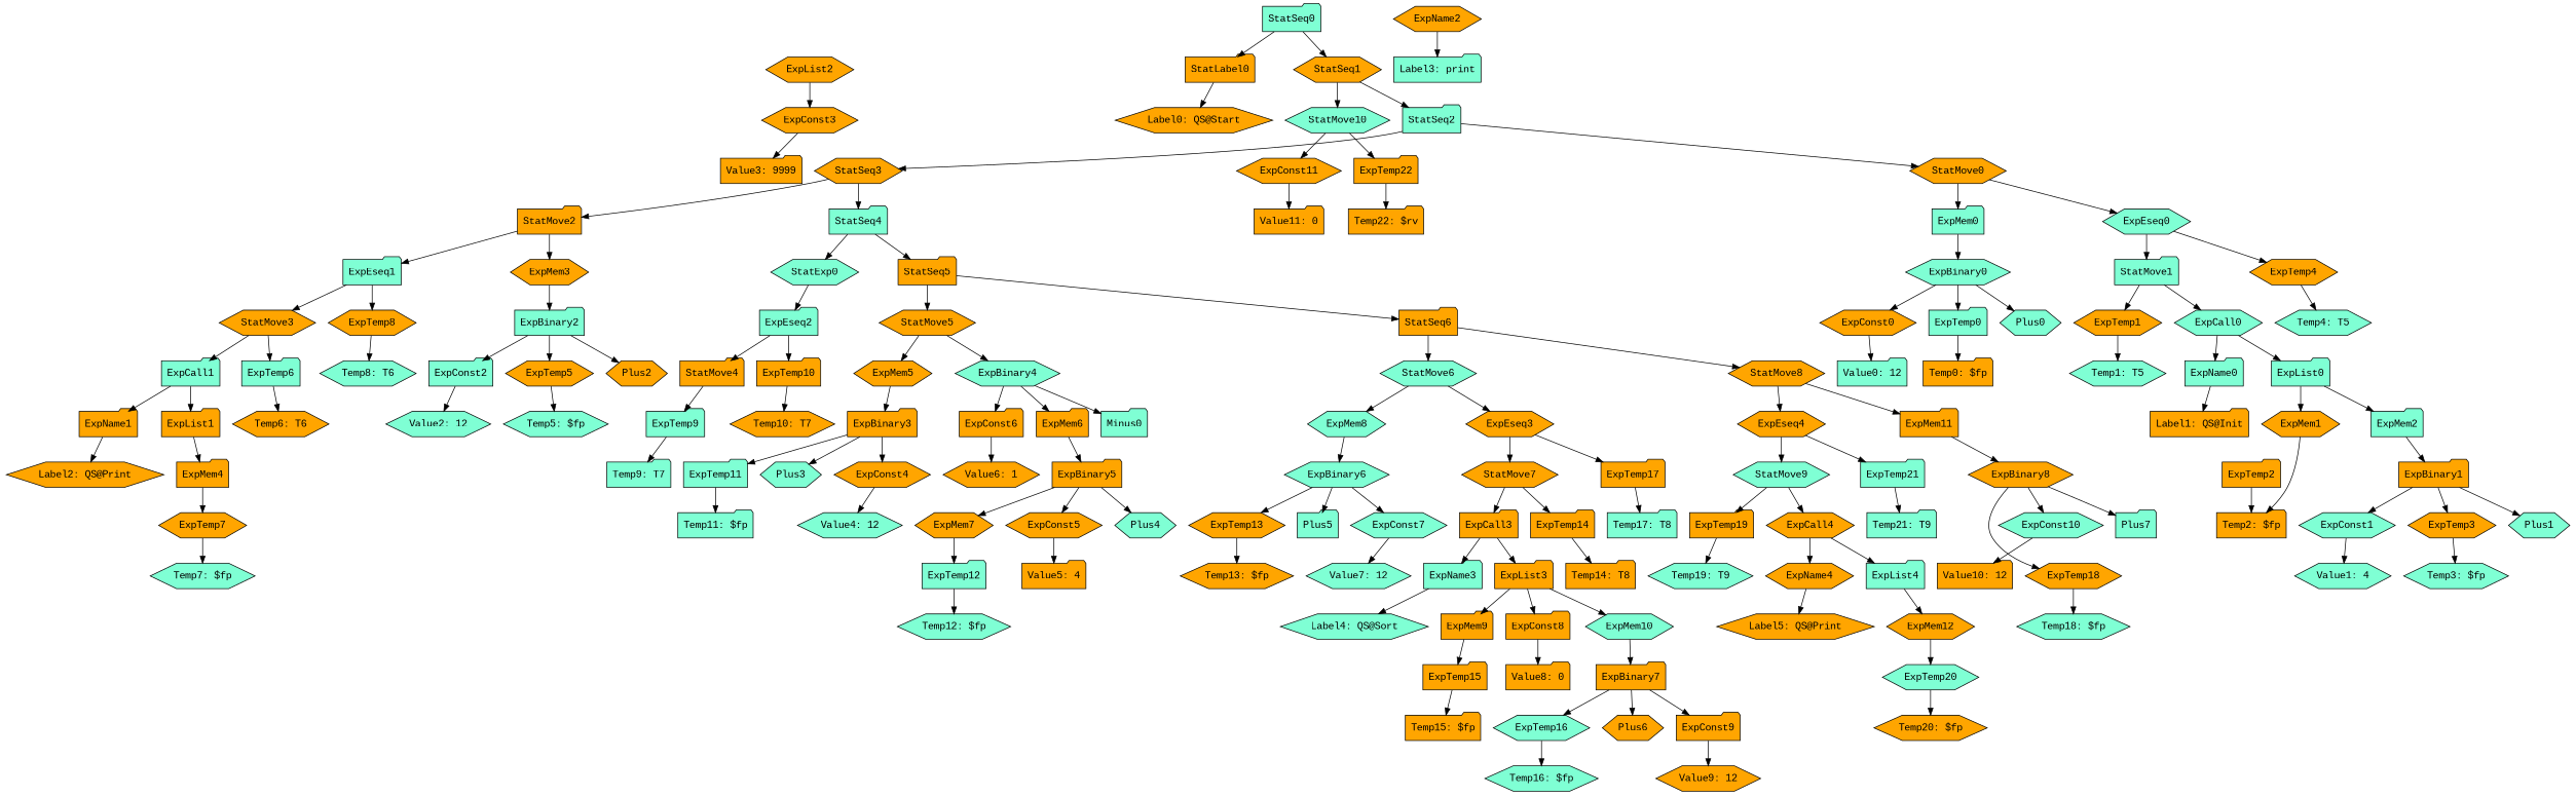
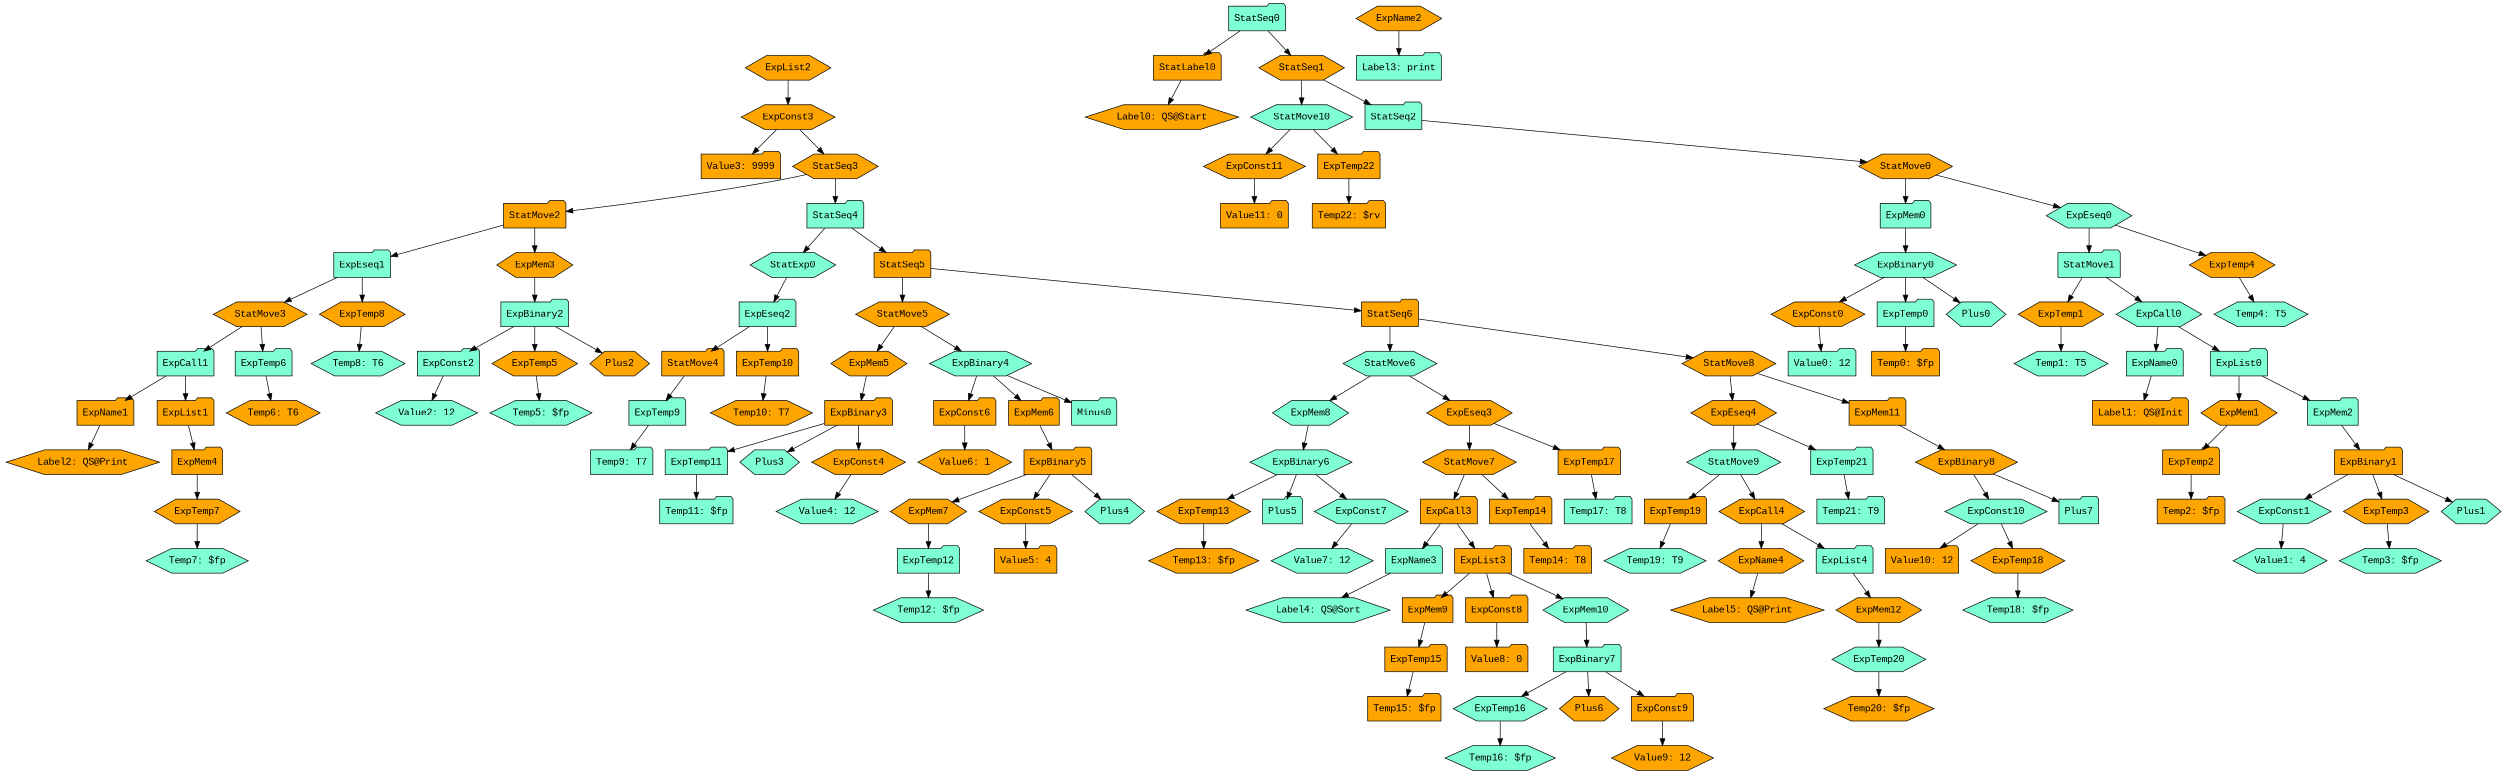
  digraph {
    fontname="Liberation Mono"
    ordering=out
    node [fillcolor=orange fontname="Liberation Mono" shape=hexagon style=filled]
    edge [fontname="Liberation Mono"]
    "Value11: 0" [shape=folder]
    ExpConst11
    "Value3: 9999" [shape=folder]
    ExpConst3
    StatMove2 [shape=folder]
    StatSeq3
    StatSeq4 [fillcolor=aquamarine shape=folder]
    ExpEseq1 [fillcolor=aquamarine shape=folder]
    ExpMem3
    StatExp0 [fillcolor=aquamarine]
    StatSeq5 [shape=folder]
    StatMove3
    ExpTemp8
    ExpBinary2 [fillcolor=aquamarine shape=folder]
    ExpEseq2 [fillcolor=aquamarine shape=folder]
    StatMove5
    StatSeq6 [shape=folder]
    ExpCall1 [fillcolor=aquamarine shape=folder]
    ExpName1 [shape=folder]
    ExpList1 [shape=folder]
    "Label2: QS@Print"
    ExpMem4 [shape=folder]
    ExpTemp7
    ExpTemp6 [fillcolor=aquamarine shape=folder]
    "Temp8: T6" [fillcolor=aquamarine]
    "Temp6: T6"
    ExpTemp15 [shape=folder]
    "Temp15: $fp" [shape=folder]
    ExpList2
    ExpTemp22 [shape=folder]
    "Temp22: $rv" [shape=folder]
    StatMove6 [fillcolor=aquamarine]
    ExpMem8 [fillcolor=aquamarine]
    ExpEseq3
    ExpBinary6 [fillcolor=aquamarine]
    StatMove7
    ExpTemp17 [shape=folder]
    ExpTemp13
    Plus5 [fillcolor=aquamarine shape=folder]
    ExpConst7 [fillcolor=aquamarine]
    ExpCall3 [shape=folder]
    ExpTemp14 [shape=folder]
    "Temp17: T8" [fillcolor=aquamarine shape=folder]
    ExpConst2 [fillcolor=aquamarine shape=folder]
    ExpTemp5
    Plus2
    ExpName3 [fillcolor=aquamarine shape=folder]
    "Label4: QS@Sort" [fillcolor=aquamarine]
    "Value2: 12" [fillcolor=aquamarine]
    "Temp5: $fp" [fillcolor=aquamarine]
    "Label3: print" [fillcolor=aquamarine shape=folder]
    ExpName2
    StatMove9 [fillcolor=aquamarine]
    ExpEseq4
    ExpTemp21 [fillcolor=aquamarine shape=folder]
    ExpTemp19 [shape=folder]
    ExpCall4
    "Temp21: T9" [fillcolor=aquamarine shape=folder]
    "Temp19: T9" [fillcolor=aquamarine]
    ExpName4
    ExpList4 [fillcolor=aquamarine shape=folder]
    StatMove10 [fillcolor=aquamarine]
    StatMove4 [shape=folder]
    ExpTemp10 [shape=folder]
    ExpTemp9 [fillcolor=aquamarine shape=folder]
    "Temp10: T7"
    ExpTemp12 [fillcolor=aquamarine shape=folder]
    ExpMem7
    "Temp12: $fp" [fillcolor=aquamarine]
    ExpBinary3 [shape=folder]
    ExpTemp11 [fillcolor=aquamarine shape=folder]
    Plus3 [fillcolor=aquamarine]
    ExpConst4
    "Temp11: $fp" [fillcolor=aquamarine shape=folder]
    "Value4: 12" [fillcolor=aquamarine]
    StatLabel0 [shape=folder]
    "Label0: QS@Start"
    ExpMem5
-   ExpBinary7 [shape=folder]
+   ExpBinary7 [fillcolor=aquamarine shape=folder]
    ExpTemp16 [fillcolor=aquamarine]
    Plus6
    ExpConst9 [shape=folder]
    "Temp16: $fp" [fillcolor=aquamarine]
    "Value9: 12"
    "Temp18: $fp" [fillcolor=aquamarine]
    ExpTemp18
    StatMove1 [fillcolor=aquamarine shape=folder]
    ExpTemp1
    ExpCall0 [fillcolor=aquamarine]
    "Temp1: T5" [fillcolor=aquamarine]
    ExpName0 [fillcolor=aquamarine shape=folder]
    ExpList0 [fillcolor=aquamarine shape=folder]
    "Label1: QS@Init" [shape=folder]
    ExpMem1
    ExpMem2 [fillcolor=aquamarine shape=folder]
    ExpConst1 [fillcolor=aquamarine]
    "Value1: 4" [fillcolor=aquamarine]
    ExpConst10 [fillcolor=aquamarine]
    "Value10: 12" [shape=folder]
    ExpBinary1 [shape=folder]
    ExpTemp3
    Plus1 [fillcolor=aquamarine]
    "Temp3: $fp" [fillcolor=aquamarine]
    ExpList3 [shape=folder]
    ExpMem9 [shape=folder]
    ExpConst8 [shape=folder]
    ExpMem10 [fillcolor=aquamarine]
    "Value8: 0" [shape=folder]
    ExpMem0 [fillcolor=aquamarine shape=folder]
    ExpBinary0 [fillcolor=aquamarine]
    ExpConst0
    ExpTemp0 [fillcolor=aquamarine shape=folder]
    Plus0 [fillcolor=aquamarine]
    "Value0: 12" [fillcolor=aquamarine shape=folder]
    "Temp0: $fp" [shape=folder]
    ExpTemp2 [shape=folder]
    "Temp2: $fp" [shape=folder]
    ExpConst6 [shape=folder]
    "Value6: 1"
    "Temp7: $fp" [fillcolor=aquamarine]
    "Temp14: T8" [shape=folder]
    StatMove0
    ExpEseq0 [fillcolor=aquamarine]
    ExpTemp4
    "Temp4: T5" [fillcolor=aquamarine]
    StatMove8
    ExpMem11 [shape=folder]
    ExpBinary8
    Plus7 [fillcolor=aquamarine shape=folder]
    "Label5: QS@Print"
    ExpMem12
    ExpTemp20 [fillcolor=aquamarine]
    "Temp20: $fp"
    ExpBinary4 [fillcolor=aquamarine]
    StatSeq2 [fillcolor=aquamarine shape=folder]
    "Temp9: T7" [fillcolor=aquamarine shape=folder]
    ExpMem6 [shape=folder]
    Minus0 [fillcolor=aquamarine shape=folder]
    ExpBinary5 [shape=folder]
    ExpConst5
    Plus4 [fillcolor=aquamarine]
    StatSeq0 [fillcolor=aquamarine shape=folder]
    StatSeq1
    "Value5: 4" [shape=folder]
    "Temp13: $fp"
    "Value7: 12" [fillcolor=aquamarine]
    ExpConst11 -> "Value11: 0"
    ExpConst3 -> "Value3: 9999"
    StatMove2 -> ExpEseq1
    StatMove2 -> ExpMem3
    StatSeq3 -> StatMove2
    StatSeq3 -> StatSeq4
    StatSeq4 -> StatExp0
    StatSeq4 -> StatSeq5
    ExpEseq1 -> StatMove3
    ExpEseq1 -> ExpTemp8
    ExpMem3 -> ExpBinary2
    StatExp0 -> ExpEseq2
    StatSeq5 -> StatMove5
    StatSeq5 -> StatSeq6
    StatMove3 -> ExpCall1
    StatMove3 -> ExpTemp6
    ExpTemp8 -> "Temp8: T6"
    ExpBinary2 -> ExpConst2
    ExpBinary2 -> ExpTemp5
    ExpBinary2 -> Plus2
    ExpEseq2 -> StatMove4
    ExpEseq2 -> ExpTemp10
    StatMove5 -> ExpMem5
    StatMove5 -> ExpBinary4
    StatSeq6 -> StatMove6
    StatSeq6 -> StatMove8
    ExpCall1 -> ExpName1
    ExpCall1 -> ExpList1
    ExpName1 -> "Label2: QS@Print"
    ExpList1 -> ExpMem4
    ExpMem4 -> ExpTemp7
    ExpTemp7 -> "Temp7: $fp"
    ExpTemp6 -> "Temp6: T6"
    ExpTemp15 -> "Temp15: $fp"
    ExpList2 -> ExpConst3
    ExpTemp22 -> "Temp22: $rv"
    StatMove6 -> ExpMem8
    StatMove6 -> ExpEseq3
    ExpMem8 -> ExpBinary6
    ExpEseq3 -> StatMove7
    ExpEseq3 -> ExpTemp17
    ExpBinary6 -> ExpTemp13
    ExpBinary6 -> Plus5
    ExpBinary6 -> ExpConst7
    StatMove7 -> ExpCall3
    StatMove7 -> ExpTemp14
    ExpTemp17 -> "Temp17: T8"
    ExpTemp13 -> "Temp13: $fp"
    ExpConst7 -> "Value7: 12"
    ExpCall3 -> ExpName3
    ExpCall3 -> ExpList3
    ExpTemp14 -> "Temp14: T8"
    ExpConst2 -> "Value2: 12"
    ExpTemp5 -> "Temp5: $fp"
    ExpName3 -> "Label4: QS@Sort"
    ExpName2 -> "Label3: print"
    StatMove9 -> ExpTemp19
    StatMove9 -> ExpCall4
    ExpEseq4 -> StatMove9
    ExpEseq4 -> ExpTemp21
    ExpTemp21 -> "Temp21: T9"
    ExpTemp19 -> "Temp19: T9"
    ExpCall4 -> ExpName4
    ExpCall4 -> ExpList4
    ExpName4 -> "Label5: QS@Print"
    ExpList4 -> ExpMem12
    StatMove10 -> ExpConst11
    StatMove10 -> ExpTemp22
    StatMove4 -> ExpTemp9
    ExpTemp10 -> "Temp10: T7"
    ExpTemp9 -> "Temp9: T7"
    ExpTemp12 -> "Temp12: $fp"
    ExpMem7 -> ExpTemp12
    ExpBinary3 -> ExpTemp11
    ExpBinary3 -> Plus3
    ExpBinary3 -> ExpConst4
    ExpTemp11 -> "Temp11: $fp"
    ExpConst4 -> "Value4: 12"
    StatLabel0 -> "Label0: QS@Start"
    ExpMem5 -> ExpBinary3
    ExpBinary7 -> ExpTemp16
    ExpBinary7 -> Plus6
    ExpBinary7 -> ExpConst9
    ExpTemp16 -> "Temp16: $fp"
    ExpConst9 -> "Value9: 12"
    ExpTemp18 -> "Temp18: $fp"
    StatMove1 -> ExpTemp1
    StatMove1 -> ExpCall0
    ExpTemp1 -> "Temp1: T5"
    ExpCall0 -> ExpName0
    ExpCall0 -> ExpList0
    ExpName0 -> "Label1: QS@Init"
    ExpList0 -> ExpMem1
    ExpList0 -> ExpMem2
-   ExpMem1 -> "Temp2: $fp"
+   ExpMem1 -> ExpTemp2
    ExpMem2 -> ExpBinary1
    ExpConst1 -> "Value1: 4"
    ExpConst10 -> "Value10: 12"
    ExpBinary1 -> ExpConst1
    ExpBinary1 -> ExpTemp3
    ExpBinary1 -> Plus1
    ExpTemp3 -> "Temp3: $fp"
    ExpList3 -> ExpMem9
    ExpList3 -> ExpConst8
    ExpList3 -> ExpMem10
    ExpMem9 -> ExpTemp15
    ExpConst8 -> "Value8: 0"
    ExpMem10 -> ExpBinary7
    ExpMem0 -> ExpBinary0
    ExpBinary0 -> ExpConst0
    ExpBinary0 -> ExpTemp0
    ExpBinary0 -> Plus0
    ExpConst0 -> "Value0: 12"
    ExpTemp0 -> "Temp0: $fp"
    ExpTemp2 -> "Temp2: $fp"
    ExpConst6 -> "Value6: 1"
    StatMove0 -> ExpMem0
    StatMove0 -> ExpEseq0
    ExpEseq0 -> StatMove1
    ExpEseq0 -> ExpTemp4
    ExpTemp4 -> "Temp4: T5"
    StatMove8 -> ExpEseq4
    StatMove8 -> ExpMem11
    ExpMem11 -> ExpBinary8
-   ExpBinary8 -> ExpTemp18
+   ExpConst10 -> ExpTemp18
    ExpBinary8 -> ExpConst10
    ExpBinary8 -> Plus7
    ExpMem12 -> ExpTemp20
    ExpTemp20 -> "Temp20: $fp"
    ExpBinary4 -> ExpConst6
    ExpBinary4 -> ExpMem6
    ExpBinary4 -> Minus0
-   StatSeq2 -> StatSeq3
+   ExpConst3 -> StatSeq3
    StatSeq2 -> StatMove0
    ExpMem6 -> ExpBinary5
    ExpBinary5 -> ExpMem7
    ExpBinary5 -> ExpConst5
    ExpBinary5 -> Plus4
    ExpConst5 -> "Value5: 4"
    StatSeq0 -> StatLabel0
    StatSeq0 -> StatSeq1
    StatSeq1 -> StatMove10
    StatSeq1 -> StatSeq2
  }
